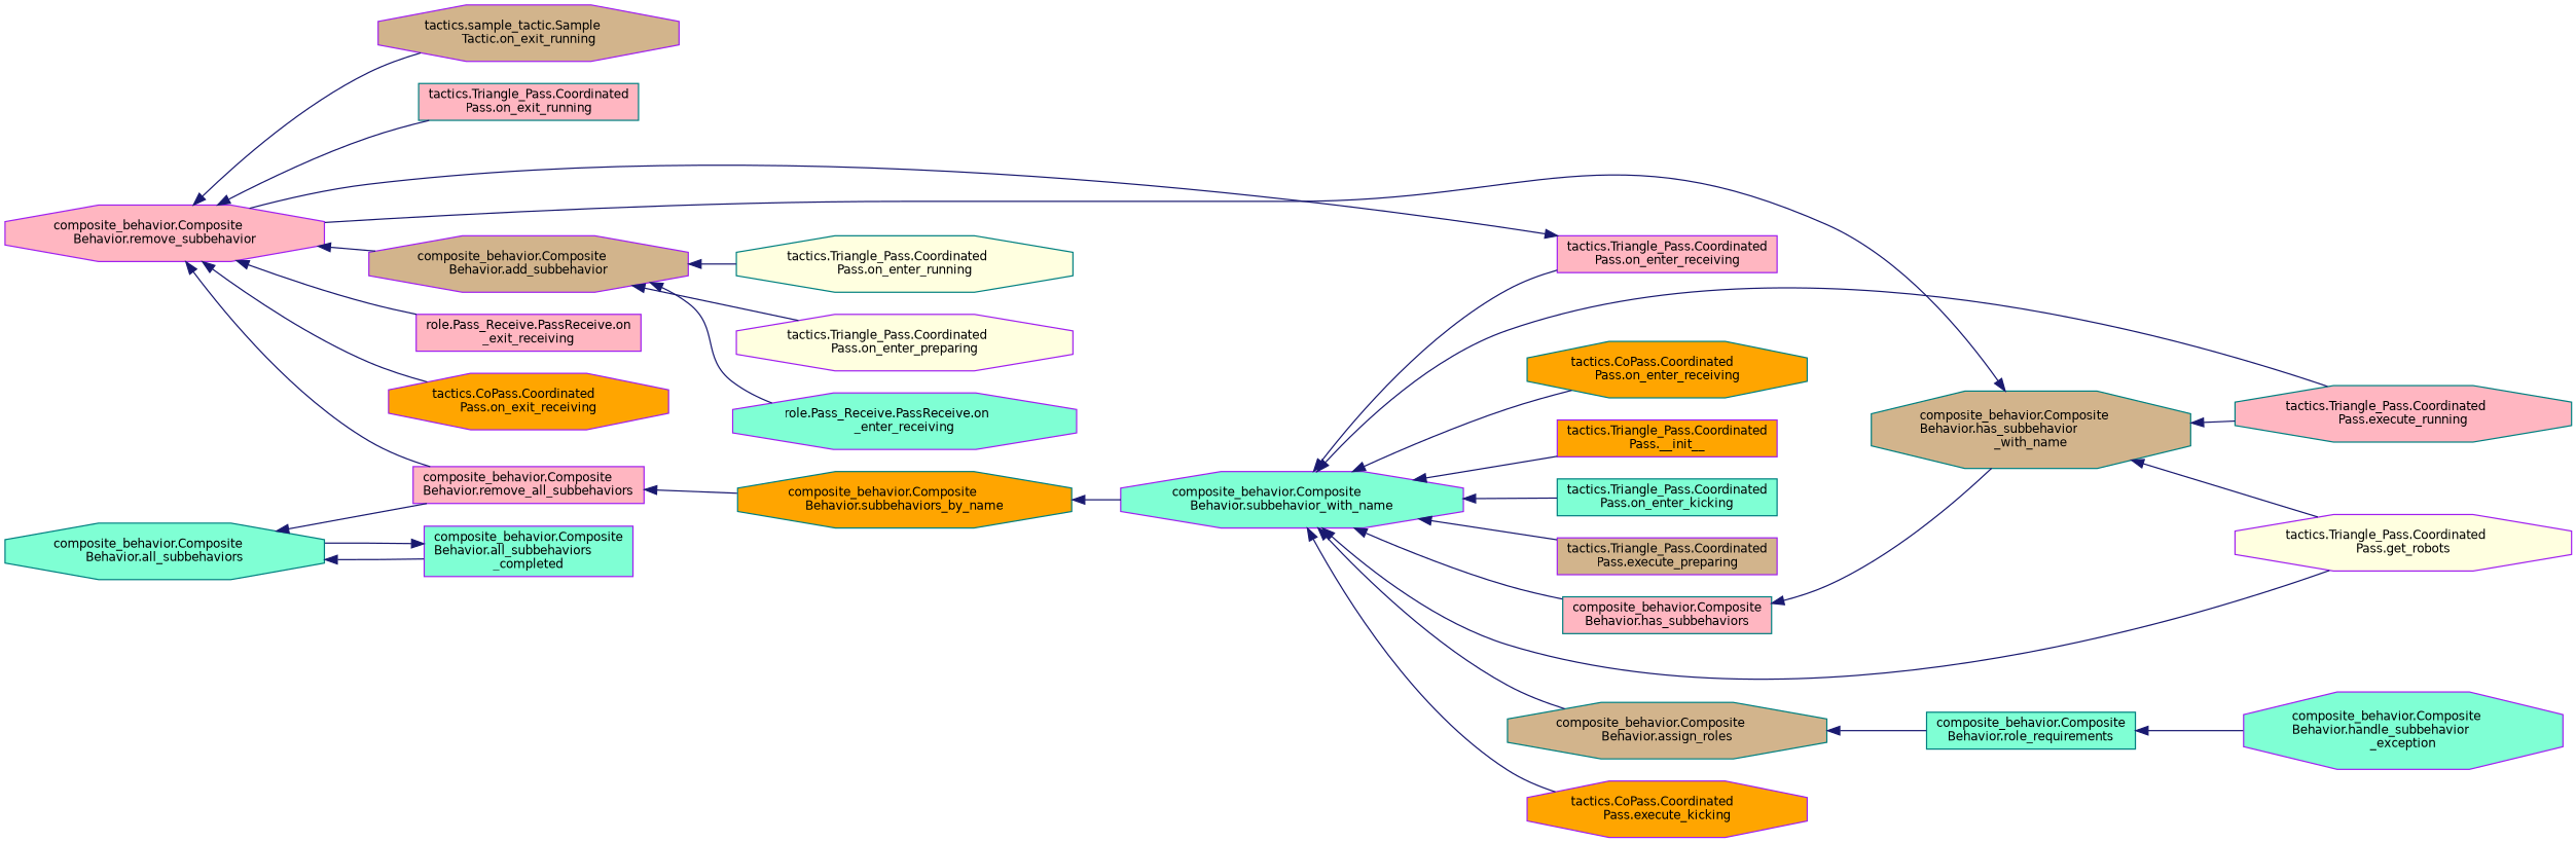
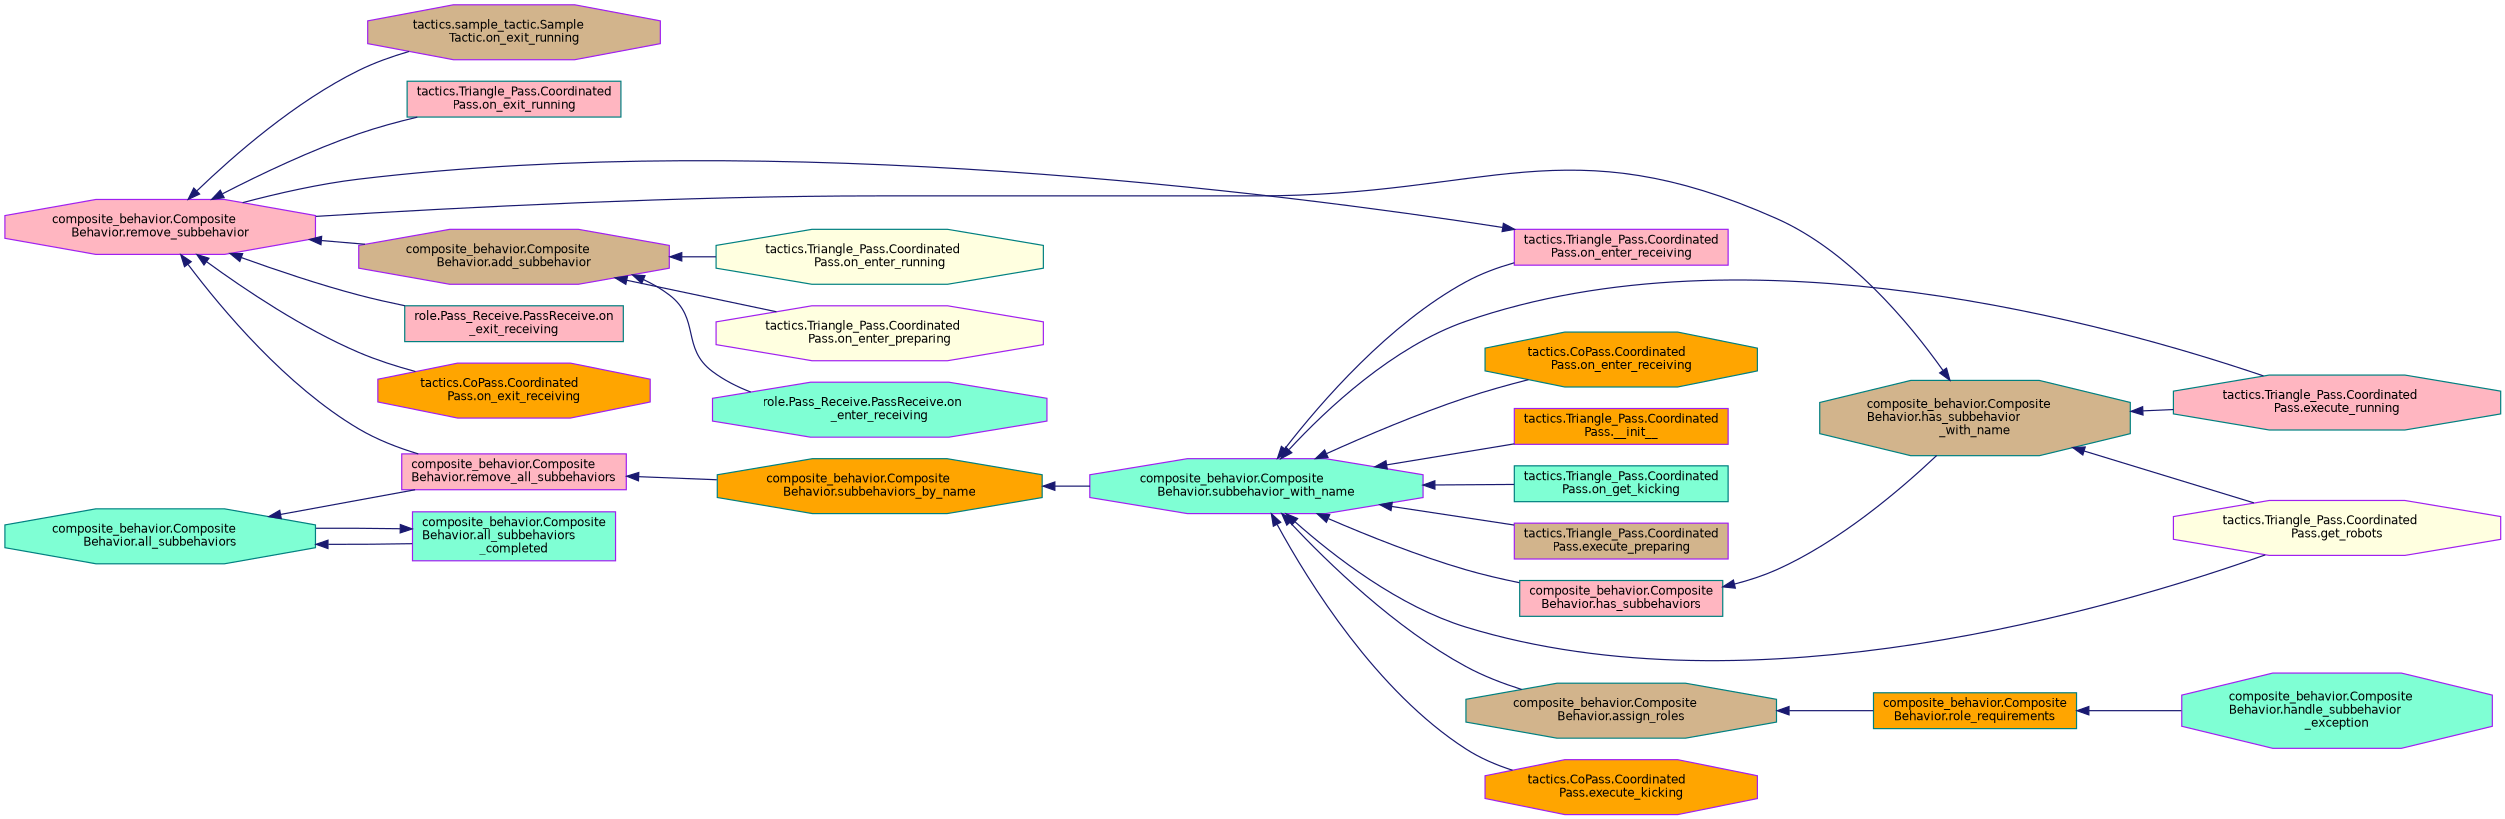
  digraph {
    rankdir=LR
    node [color=purple fillcolor=lightpink fontname=Helvetica fontsize=10 shape=octagon style=filled]
    edge [color=midnightblue dir=back fontname=Helvetica fontsize=10 labelfontname=Helvetica labelfontsize=10 style=solid]
    n1 [fontcolor=black height=0.2 label="composite_behavior.Composite\lBehavior.remove_subbehavior" width=0.4]
    n2 [fillcolor=tan height=0.2 label="composite_behavior.Composite\lBehavior.add_subbehavior" width=0.4]
-   n3 [height=0.2 label="role.Pass_Receive.PassReceive.on\l_exit_receiving" shape=box width=0.4]
+   n3 [color=teal height=0.2 label="role.Pass_Receive.PassReceive.on\l_exit_receiving" shape=box width=0.4]
    n4 [fillcolor=orange height=0.2 label="tactics.CoPass.Coordinated\lPass.on_exit_receiving" width=0.4]
    n5 [fillcolor=tan height=0.2 label="tactics.sample_tactic.Sample\lTactic.on_exit_running" width=0.4]
    n6 [color=teal height=0.2 label="tactics.Triangle_Pass.Coordinated\lPass.on_exit_running" shape=box width=0.4]
    n7 [height=0.2 label="composite_behavior.Composite\lBehavior.remove_all_subbehaviors" shape=box width=0.4]
    n8 [fillcolor=lightyellow height=0.2 label="tactics.Triangle_Pass.Coordinated\lPass.on_enter_preparing" width=0.4]
    n9 [fillcolor=aquamarine height=0.2 label="role.Pass_Receive.PassReceive.on\l_enter_receiving" width=0.4]
    n10 [color=teal fillcolor=lightyellow height=0.2 label="tactics.Triangle_Pass.Coordinated\lPass.on_enter_running" width=0.4]
    n11 [height=0.2 label="tactics.Triangle_Pass.Coordinated\lPass.on_enter_receiving" shape=box width=0.4]
    n12 [color=teal fillcolor=orange height=0.2 label="composite_behavior.Composite\lBehavior.subbehaviors_by_name" width=0.4]
    n13 [fillcolor=aquamarine height=0.2 label="composite_behavior.Composite\lBehavior.subbehavior_with_name" width=0.4]
    n14 [color=teal height=0.2 label="composite_behavior.Composite\lBehavior.has_subbehaviors" shape=box width=0.4]
    n15 [color=teal height=0.2 label="tactics.Triangle_Pass.Coordinated\lPass.execute_running" width=0.4]
    n16 [fillcolor=lightyellow height=0.2 label="tactics.Triangle_Pass.Coordinated\lPass.get_robots" width=0.4]
    n17 [color=teal fillcolor=tan height=0.2 label="composite_behavior.Composite\lBehavior.assign_roles" width=0.4]
    n18 [fillcolor=orange height=0.2 label="tactics.CoPass.Coordinated\lPass.execute_kicking" width=0.4]
    n19 [color=teal fillcolor=orange height=0.2 label="tactics.CoPass.Coordinated\lPass.on_enter_receiving" width=0.4]
    n20 [fillcolor=orange height=0.2 label="tactics.Triangle_Pass.Coordinated\lPass.__init__" shape=box width=0.4]
-   n21 [color=teal fillcolor=aquamarine height=0.2 label="tactics.Triangle_Pass.Coordinated\lPass.on_enter_kicking" shape=box width=0.4]
+   n21 [color=teal fillcolor=aquamarine height=0.2 label="tactics.Triangle_Pass.Coordinated\lPass.on_get_kicking" shape=box width=0.4]
    n22 [fillcolor=tan height=0.2 label="tactics.Triangle_Pass.Coordinated\lPass.execute_preparing" shape=box width=0.4]
    n23 [color=teal fillcolor=tan height=0.2 label="composite_behavior.Composite\lBehavior.has_subbehavior\l_with_name" width=0.4]
-   n24 [color=teal fillcolor=aquamarine height=0.2 label="composite_behavior.Composite\lBehavior.role_requirements" shape=box width=0.4]
+   n24 [color=teal fillcolor=orange height=0.2 label="composite_behavior.Composite\lBehavior.role_requirements" shape=box width=0.4]
    n25 [fillcolor=aquamarine height=0.2 label="composite_behavior.Composite\lBehavior.handle_subbehavior\l_exception" width=0.4]
    n26 [fillcolor=aquamarine height=0.2 label="composite_behavior.Composite\lBehavior.all_subbehaviors\l_completed" shape=box width=0.4]
    n27 [color=teal fillcolor=aquamarine height=0.2 label="composite_behavior.Composite\lBehavior.all_subbehaviors" width=0.4]
    n1 -> n2
    n1 -> n3
    n1 -> n4
    n1 -> n5
    n1 -> n6
    n1 -> n7
    n2 -> n8
    n2 -> n9
    n2 -> n10
    n7 -> n12
    n11 -> n1
    n12 -> n13
    n13 -> n11
    n13 -> n14
    n13 -> n15
    n13 -> n16
    n13 -> n17
    n13 -> n18
    n13 -> n19
    n13 -> n20
    n13 -> n21
    n13 -> n22
    n14 -> n23
    n17 -> n24
    n23 -> n1
    n23 -> n15
    n23 -> n16
    n24 -> n25
    n26 -> n27
    n27 -> n7
    n27 -> n26
  }
